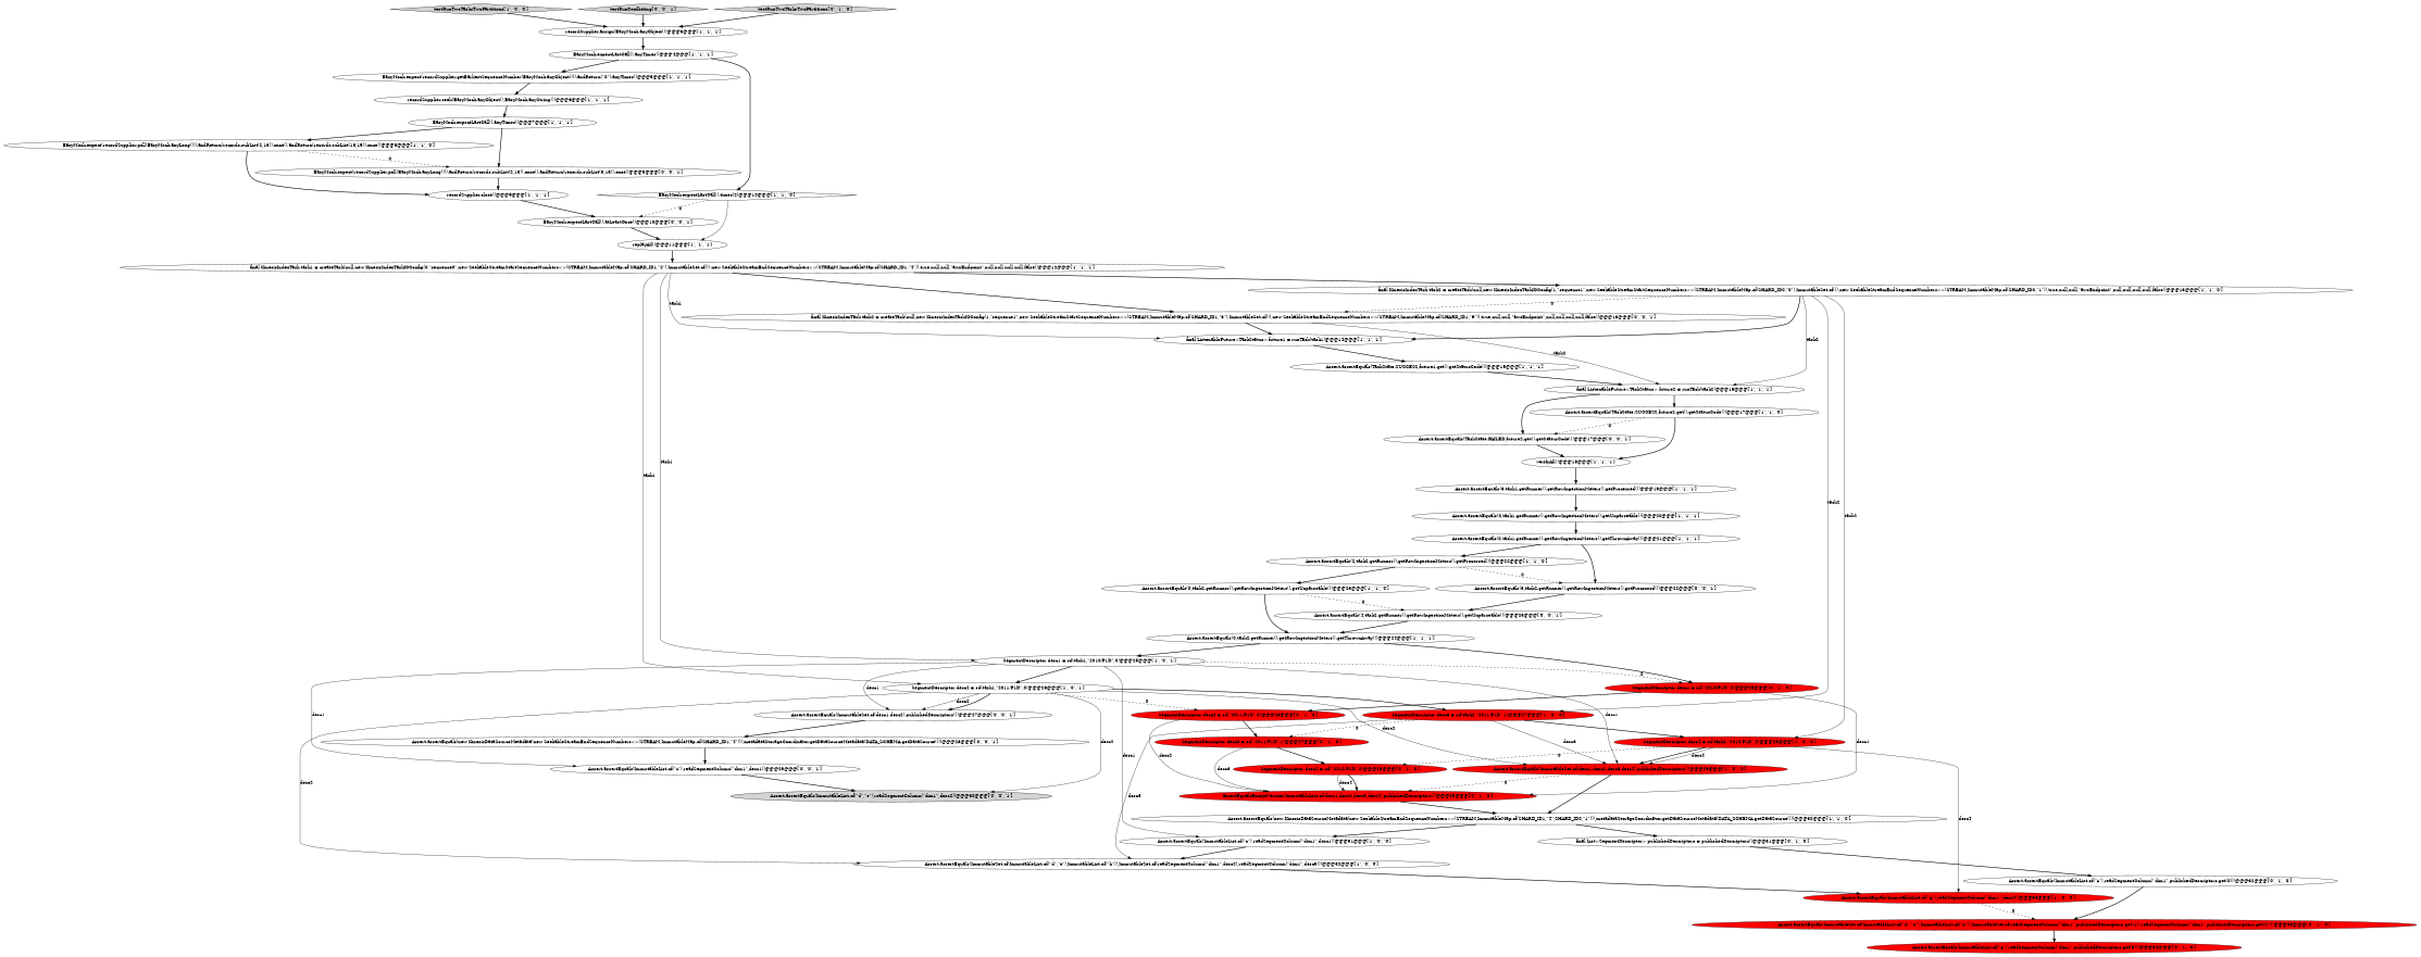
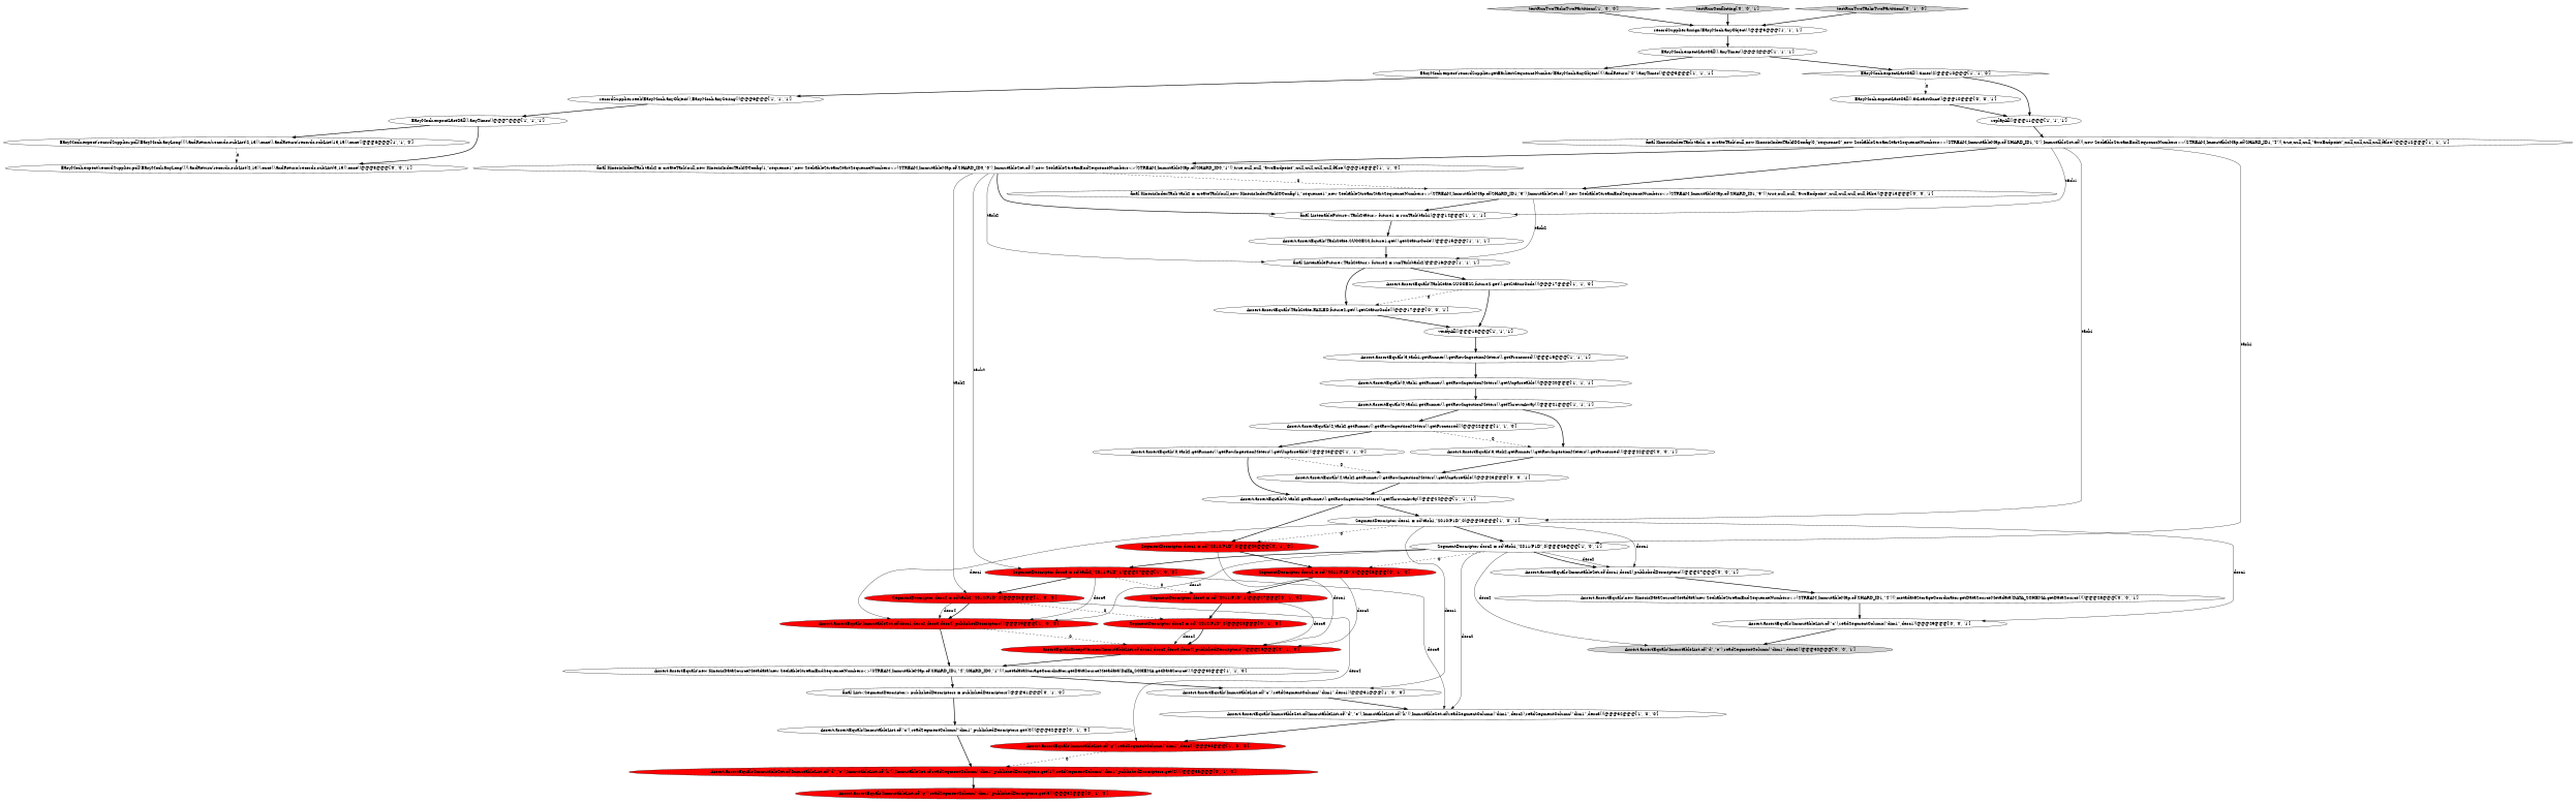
  digraph {
    node [fillcolor=white shape=ellipse style=filled]
    edge [style=bold]
    n1 [label="Assert.assertEquals(ImmutableSet.of(ImmutableList.of(\"d\",\"e\"),ImmutableList.of(\"h\")),ImmutableSet.of(readSegmentColumn(\"dim1\",desc2),readSegmentColumn(\"dim1\",desc3)))@@@32@@@['1', '0', '0']"]
    n2 [fillcolor=red label="Assert.assertEquals(ImmutableList.of(\"g\"),readSegmentColumn(\"dim1\",desc4))@@@33@@@['1', '0', '0']"]
    n3 [fillcolor=red label="Assert.assertEquals(ImmutableSet.of(ImmutableList.of(\"d\",\"e\"),ImmutableList.of(\"h\")),ImmutableSet.of(readSegmentColumn(\"dim1\",publishedDescriptors.get(1)),readSegmentColumn(\"dim1\",publishedDescriptors.get(2))))@@@33@@@['0', '1', '0']"]
    n4 [fillcolor=red label="Assert.assertEquals(ImmutableList.of(\"g\"),readSegmentColumn(\"dim1\",publishedDescriptors.get(3)))@@@34@@@['0', '1', '0']"]
    n5 [label="Assert.assertEquals(new KinesisDataSourceMetadata(new SeekableStreamEndSequenceNumbers<>(STREAM,ImmutableMap.of(SHARD_ID1,\"4\",SHARD_ID0,\"1\"))),metadataStorageCoordinator.getDataSourceMetadata(DATA_SCHEMA.getDataSource()))@@@30@@@['1', '1', '0']"]
    n6 [label="final List<SegmentDescriptor> publishedDescriptors = publishedDescriptors()@@@31@@@['0', '1', '0']"]
    n7 [label="Assert.assertEquals(ImmutableList.of(\"c\"),readSegmentColumn(\"dim1\",desc1))@@@31@@@['1', '0', '0']"]
    n8 [label="Assert.assertEquals(ImmutableList.of(\"c\"),readSegmentColumn(\"dim1\",publishedDescriptors.get(0)))@@@32@@@['0', '1', '0']"]
    n9 [label="EasyMock.expectLastCall().anyTimes()@@@4@@@['1', '1', '1']"]
    n10 [label="EasyMock.expect(recordSupplier.getEarliestSequenceNumber(EasyMock.anyObject())).andReturn(\"0\").anyTimes()@@@5@@@['1', '1', '1']"]
    n11 [label="EasyMock.expectLastCall().times(2)@@@10@@@['1', '1', '0']" shape=diamond]
    n12 [label="recordSupplier.seek(EasyMock.anyObject(),EasyMock.anyString())@@@6@@@['1', '1', '1']"]
    n13 [fillcolor=lightgray label="testRunTwoTasksTwoPartitions['1', '0', '0']" shape=diamond]
    n14 [label="recordSupplier.assign(EasyMock.anyObject())@@@3@@@['1', '1', '1']"]
    n15 [fillcolor=red label="SegmentDescriptor desc1 = sd(\"2010/P1D\",0)@@@25@@@['0', '1', '0']"]
    n16 [fillcolor=red label="SegmentDescriptor desc2 = sd(\"2011/P1D\",0)@@@26@@@['0', '1', '0']"]
    n17 [fillcolor=red label="assertEqualsExceptVersion(ImmutableList.of(desc1,desc2,desc3,desc4),publishedDescriptors())@@@29@@@['0', '1', '0']"]
    n18 [fillcolor=red label="SegmentDescriptor desc3 = sd(\"2011/P1D\",1)@@@27@@@['0', '1', '0']"]
    n19 [fillcolor=red label="SegmentDescriptor desc4 = sd(task2,\"2012/P1D\",0)@@@28@@@['1', '0', '0']"]
    n20 [fillcolor=red label="Assert.assertEquals(ImmutableSet.of(desc1,desc2,desc3,desc4),publishedDescriptors())@@@29@@@['1', '0', '0']"]
    n21 [fillcolor=red label="SegmentDescriptor desc4 = sd(\"2012/P1D\",0)@@@28@@@['0', '1', '0']"]
    n22 [label="final KinesisIndexTask task2 = createTask(null,new KinesisIndexTaskIOConfig(1,\"sequence1\",new SeekableStreamStartSequenceNumbers<>(STREAM,ImmutableMap.of(SHARD_ID1,\"3\"),ImmutableSet.of()),new SeekableStreamEndSequenceNumbers<>(STREAM,ImmutableMap.of(SHARD_ID1,\"9\")),true,null,null,\"awsEndpoint\",null,null,null,null,false))@@@13@@@['0', '0', '1']"]
    n23 [label="final ListenableFuture<TaskStatus> future2 = runTask(task2)@@@16@@@['1', '1', '1']"]
    n24 [label="final ListenableFuture<TaskStatus> future1 = runTask(task1)@@@14@@@['1', '1', '1']"]
    n25 [label="Assert.assertEquals(TaskState.SUCCESS,future2.get().getStatusCode())@@@17@@@['1', '1', '0']"]
    n26 [label="Assert.assertEquals(TaskState.FAILED,future2.get().getStatusCode())@@@17@@@['0', '0', '1']"]
    n27 [label="Assert.assertEquals(TaskState.SUCCESS,future1.get().getStatusCode())@@@15@@@['1', '1', '1']"]
    n28 [fillcolor=lightgray label="Assert.assertEquals(ImmutableList.of(\"d\",\"e\"),readSegmentColumn(\"dim1\",desc2))@@@30@@@['0', '0', '1']"]
-   n29 [label="recordSupplier.close()@@@9@@@['1', '1', '1']"]
    n30 [label="EasyMock.expectLastCall().atLeastOnce()@@@10@@@['0', '0', '1']"]
    n31 [label="replayAll()@@@11@@@['1', '1', '1']"]
    n32 [label="verifyAll()@@@18@@@['1', '1', '1']"]
    n33 [label="Assert.assertEquals(3,task1.getRunner().getRowIngestionMeters().getProcessed())@@@19@@@['1', '1', '1']"]
    n34 [label="final KinesisIndexTask task1 = createTask(null,new KinesisIndexTaskIOConfig(0,\"sequence0\",new SeekableStreamStartSequenceNumbers<>(STREAM,ImmutableMap.of(SHARD_ID1,\"2\"),ImmutableSet.of()),new SeekableStreamEndSequenceNumbers<>(STREAM,ImmutableMap.of(SHARD_ID1,\"4\")),true,null,null,\"awsEndpoint\",null,null,null,null,false))@@@12@@@['1', '1', '1']"]
    n35 [label="Assert.assertEquals(3,task2.getRunner().getRowIngestionMeters().getProcessed())@@@22@@@['0', '0', '1']"]
    n36 [label="Assert.assertEquals(4,task2.getRunner().getRowIngestionMeters().getUnparseable())@@@23@@@['0', '0', '1']"]
    n37 [label="Assert.assertEquals(0,task2.getRunner().getRowIngestionMeters().getThrownAway())@@@24@@@['1', '1', '1']"]
    n38 [label="SegmentDescriptor desc1 = sd(task1,\"2010/P1D\",0)@@@25@@@['1', '0', '1']"]
    n39 [label="Assert.assertEquals(ImmutableSet.of(desc1,desc2),publishedDescriptors())@@@27@@@['0', '0', '1']"]
    n40 [label="Assert.assertEquals(ImmutableList.of(\"c\"),readSegmentColumn(\"dim1\",desc1))@@@29@@@['0', '0', '1']"]
    n41 [label="SegmentDescriptor desc2 = sd(task1,\"2011/P1D\",0)@@@26@@@['1', '0', '1']"]
    n42 [label="EasyMock.expect(recordSupplier.poll(EasyMock.anyLong())).andReturn(records.subList(2,13)).once().andReturn(records.subList(13,15)).once()@@@8@@@['1', '1', '0']"]
    n43 [label="EasyMock.expect(recordSupplier.poll(EasyMock.anyLong())).andReturn(records.subList(2,13)).once().andReturn(records.subList(3,13)).once()@@@8@@@['0', '0', '1']"]
    n44 [label="Assert.assertEquals(2,task2.getRunner().getRowIngestionMeters().getProcessed())@@@22@@@['1', '1', '0']"]
    n45 [label="Assert.assertEquals(0,task2.getRunner().getRowIngestionMeters().getUnparseable())@@@23@@@['1', '1', '0']"]
    n46 [label="Assert.assertEquals(0,task1.getRunner().getRowIngestionMeters().getThrownAway())@@@21@@@['1', '1', '1']"]
    n47 [label="EasyMock.expectLastCall().anyTimes()@@@7@@@['1', '1', '1']"]
    n48 [fillcolor=lightgray label="testRunConflicting['0', '0', '1']" shape=diamond]
    n49 [label="Assert.assertEquals(new KinesisDataSourceMetadata(new SeekableStreamEndSequenceNumbers<>(STREAM,ImmutableMap.of(SHARD_ID1,\"4\"))),metadataStorageCoordinator.getDataSourceMetadata(DATA_SCHEMA.getDataSource()))@@@28@@@['0', '0', '1']"]
    n50 [fillcolor=red label="SegmentDescriptor desc3 = sd(task2,\"2011/P1D\",1)@@@27@@@['1', '0', '0']"]
    n51 [label="final KinesisIndexTask task2 = createTask(null,new KinesisIndexTaskIOConfig(1,\"sequence1\",new SeekableStreamStartSequenceNumbers<>(STREAM,ImmutableMap.of(SHARD_ID0,\"0\"),ImmutableSet.of()),new SeekableStreamEndSequenceNumbers<>(STREAM,ImmutableMap.of(SHARD_ID0,\"1\")),true,null,null,\"awsEndpoint\",null,null,null,null,false))@@@13@@@['1', '1', '0']"]
    n52 [label="Assert.assertEquals(0,task1.getRunner().getRowIngestionMeters().getUnparseable())@@@20@@@['1', '1', '1']"]
    n53 [fillcolor=lightgray label="testRunTwoTasksTwoPartitions['0', '1', '0']" shape=diamond]
    n1 -> n2
    n2 -> n3 [label=0 style=dashed]
    n3 -> n4
    n5 -> n6
    n5 -> n7
    n6 -> n8
    n7 -> n1
    n8 -> n3
    n9 -> n10
    n9 -> n11
    n10 -> n12
    n11 -> n30 [label=0 style=dashed]
-   n11 -> n31 [style=solid]
+   n11 -> n31
    n12 -> n47
    n13 -> n14
    n14 -> n9
    n15 -> n16
    n15 -> n17 [label=desc1 style=solid]
    n16 -> n17 [label=desc2 style=solid]
    n16 -> n18
    n17 -> n5
    n18 -> n17 [label=desc3 style=solid]
    n18 -> n21
    n19 -> n2 [label=desc4 style=solid]
    n19 -> n20
    n19 -> n20 [label=desc4 style=solid]
    n19 -> n21 [label=0 style=dashed]
    n20 -> n5
    n20 -> n17 [label=0 style=dashed]
    n21 -> n17
    n21 -> n17 [label=desc4 style=solid]
    n22 -> n23 [label=task2 style=solid]
    n22 -> n24
    n23 -> n25
    n23 -> n26
    n24 -> n27
    n25 -> n26 [label=0 style=dashed]
    n25 -> n32
    n26 -> n32
    n27 -> n23
-   n29 -> n30
    n30 -> n31
    n31 -> n34
    n32 -> n33
    n33 -> n52
    n34 -> n22
    n34 -> n24 [label=task1 style=solid]
    n34 -> n38 [label=task1 style=solid]
    n34 -> n41 [label=task1 style=solid]
    n34 -> n51
    n35 -> n36
    n36 -> n37
    n37 -> n15
    n37 -> n38
    n38 -> n7 [label=desc1 style=solid]
    n38 -> n15 [label=0 style=dashed]
    n38 -> n20 [label=desc1 style=solid]
    n38 -> n39 [label=desc1 style=solid]
    n38 -> n40 [label=desc1 style=solid]
    n38 -> n41
    n39 -> n49
    n40 -> n28
    n41 -> n1 [label=desc2 style=solid]
    n41 -> n16 [label=0 style=dashed]
    n41 -> n20 [label=desc2 style=solid]
    n41 -> n28 [label=desc2 style=solid]
    n41 -> n39 [label=desc2 style=solid]
    n41 -> n39
    n41 -> n50
-   n42 -> n29
    n42 -> n43 [label=0 style=dashed]
-   n43 -> n29
    n44 -> n35 [label=0 style=dashed]
    n44 -> n45
    n45 -> n36 [label=0 style=dashed]
    n45 -> n37
    n46 -> n35
    n46 -> n44
    n47 -> n42
    n47 -> n43
    n48 -> n14
    n49 -> n40
    n50 -> n1 [label=desc3 style=solid]
    n50 -> n18 [label=0 style=dashed]
    n50 -> n19
    n50 -> n20 [label=desc3 style=solid]
    n51 -> n19 [label=task2 style=solid]
    n51 -> n22 [label=0 style=dashed]
    n51 -> n23 [label=task2 style=solid]
    n51 -> n24
    n51 -> n50 [label=task2 style=solid]
    n52 -> n46
    n53 -> n14
  }
